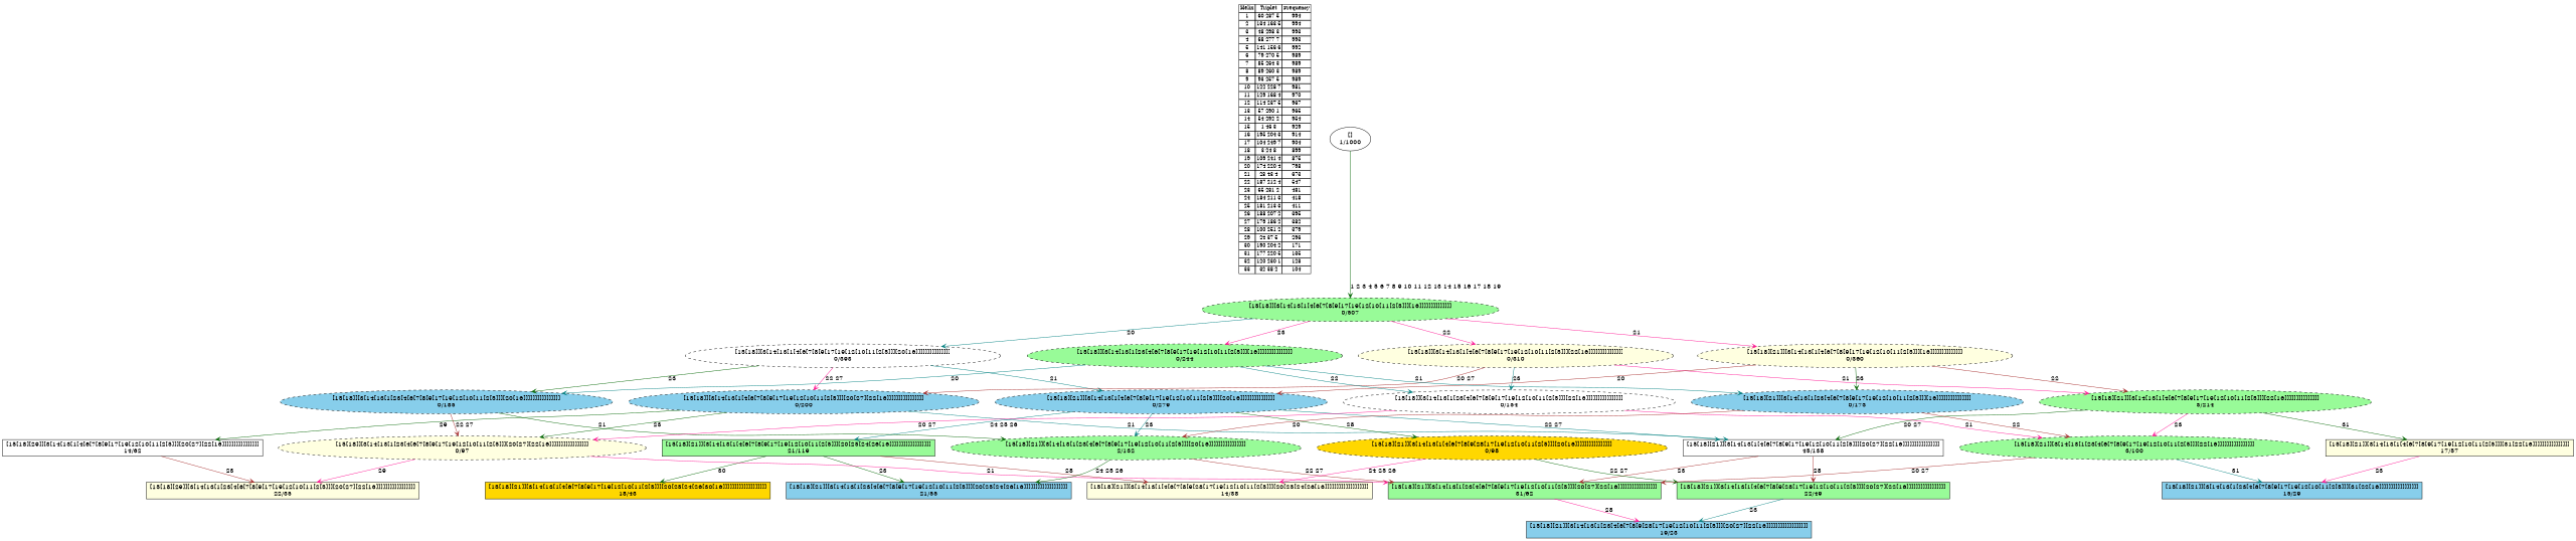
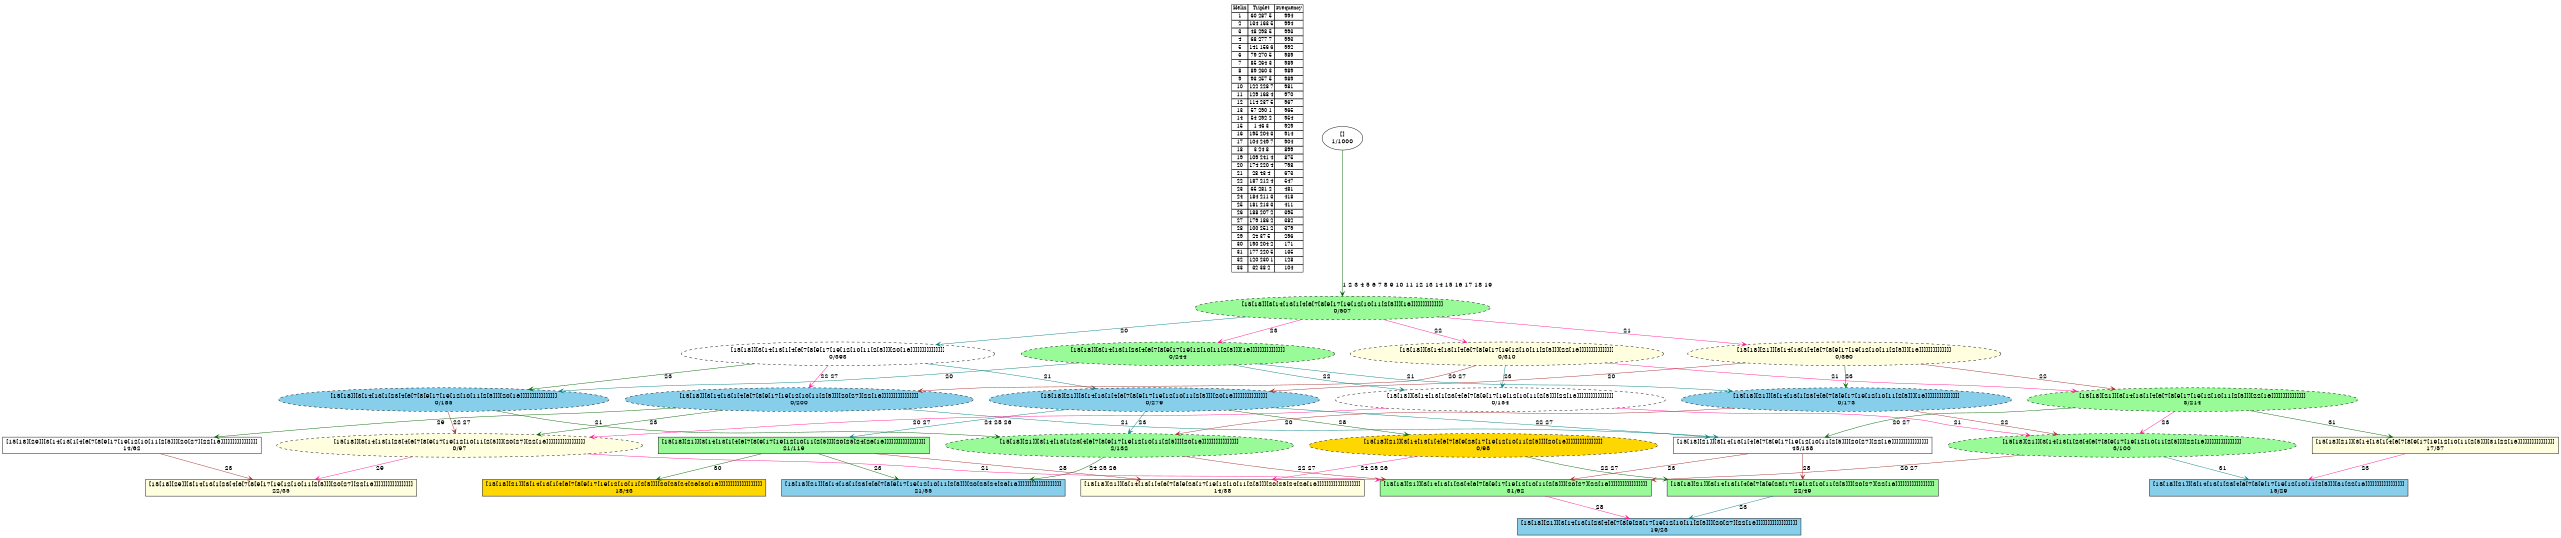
  digraph {
    nodesep=0.5
    node [style="dashed,filled" fillcolor=palegreen]
    edge [arrowhead=vee color=deeppink]
-   n1 [fontsize=11 label=< <table border="0" cellborder="1" cellspacing="0"><tr><td>Helix</td><td>Triplet</td><td>Frequency</td></tr> <tr><td>1</td><td>60 287 5</td><td>994</td></tr> <tr><td>2</td><td>134 163 5</td><td>994</td></tr> <tr><td>3</td><td>48 298 3</td><td>993</td></tr> <tr><td>4</td><td>68 277 7</td><td>993</td></tr> <tr><td>5</td><td>141 156 6</td><td>992</td></tr> <tr><td>6</td><td>79 270 5</td><td>989</td></tr> <tr><td>7</td><td>85 264 3</td><td>989</td></tr> <tr><td>8</td><td>89 260 3</td><td>989</td></tr> <tr><td>9</td><td>93 257 5</td><td>989</td></tr> <tr><td>10</td><td>122 228 7</td><td>981</td></tr> <tr><td>11</td><td>129 168 4</td><td>970</td></tr> <tr><td>12</td><td>114 237 5</td><td>967</td></tr> <tr><td>13</td><td>57 290 1</td><td>965</td></tr> <tr><td>14</td><td>54 292 2</td><td>954</td></tr> <tr><td>15</td><td>1 46 3</td><td>929</td></tr> <tr><td>16</td><td>195 204 3</td><td>914</td></tr> <tr><td>17</td><td>104 249 7</td><td>904</td></tr> <tr><td>18</td><td>3 24 8</td><td>899</td></tr> <tr><td>19</td><td>109 241 4</td><td>875</td></tr> <tr><td>20</td><td>174 220 4</td><td>798</td></tr> <tr><td>21</td><td>28 43 4</td><td>673</td></tr> <tr><td>22</td><td>187 212 4</td><td>547</td></tr> <tr><td>23</td><td>65 281 2</td><td>481</td></tr> <tr><td>24</td><td>184 211 3</td><td>418</td></tr> <tr><td>25</td><td>181 213 3</td><td>411</td></tr> <tr><td>26</td><td>188 207 2</td><td>395</td></tr> <tr><td>27</td><td>179 186 2</td><td>382</td></tr> <tr><td>28</td><td>100 251 2</td><td>379</td></tr> <tr><td>29</td><td>24 37 5</td><td>296</td></tr> <tr><td>30</td><td>190 204 2</td><td>171</td></tr> <tr><td>31</td><td>177 220 5</td><td>135</td></tr> <tr><td>32</td><td>120 230 1</td><td>128</td></tr> <tr><td>33</td><td>32 38 2</td><td>104</td></tr> </table>> shape=plaintext style="" fillcolor=""]
+   n1 [fontsize=11 label=< <table border="0" cellborder="1" cellspacing="0"><tr><td>Helix</td><td>Triplet</td><td>Frequency</td></tr> <tr><td>1</td><td>60 287 5</td><td>994</td></tr> <tr><td>2</td><td>134 163 5</td><td>994</td></tr> <tr><td>3</td><td>48 298 5</td><td>993</td></tr> <tr><td>4</td><td>68 277 7</td><td>993</td></tr> <tr><td>5</td><td>141 156 6</td><td>992</td></tr> <tr><td>6</td><td>79 270 5</td><td>989</td></tr> <tr><td>7</td><td>85 264 3</td><td>989</td></tr> <tr><td>8</td><td>89 260 3</td><td>989</td></tr> <tr><td>9</td><td>93 257 5</td><td>989</td></tr> <tr><td>10</td><td>122 228 7</td><td>981</td></tr> <tr><td>11</td><td>129 168 4</td><td>970</td></tr> <tr><td>12</td><td>114 237 5</td><td>967</td></tr> <tr><td>13</td><td>57 290 1</td><td>965</td></tr> <tr><td>14</td><td>54 292 2</td><td>954</td></tr> <tr><td>15</td><td>1 46 3</td><td>929</td></tr> <tr><td>16</td><td>195 204 3</td><td>914</td></tr> <tr><td>17</td><td>104 249 7</td><td>904</td></tr> <tr><td>18</td><td>3 24 8</td><td>899</td></tr> <tr><td>19</td><td>109 241 4</td><td>875</td></tr> <tr><td>20</td><td>174 220 4</td><td>798</td></tr> <tr><td>21</td><td>28 43 4</td><td>673</td></tr> <tr><td>22</td><td>187 212 4</td><td>547</td></tr> <tr><td>23</td><td>65 281 2</td><td>481</td></tr> <tr><td>24</td><td>184 211 3</td><td>418</td></tr> <tr><td>25</td><td>181 213 3</td><td>411</td></tr> <tr><td>26</td><td>188 207 2</td><td>395</td></tr> <tr><td>27</td><td>179 186 2</td><td>382</td></tr> <tr><td>28</td><td>100 251 2</td><td>379</td></tr> <tr><td>29</td><td>24 37 5</td><td>296</td></tr> <tr><td>30</td><td>190 204 2</td><td>171</td></tr> <tr><td>31</td><td>177 220 5</td><td>135</td></tr> <tr><td>32</td><td>120 230 1</td><td>128</td></tr> <tr><td>33</td><td>32 38 2</td><td>104</td></tr> </table>> shape=plaintext style="" fillcolor=""]
    n2 [label="[15[18][21]][3[14[13[1[4[6[7[8[9[17[19[12[10[11[2[5]]][20[27][22[16]]]]]]]]]]]]]]]]\n45/138" shape=box style=filled fillcolor=white]
    n3 [label="[15[18][21]][3[14[13[1[23[4[6[7[8[9[17[19[12[10[11[2[5]]][20[27][22[16]]]]]]]]]]]]]]]]]\n31/62" shape=box style=filled]
    n4 [label="[15[18][21]][3[14[13[1[4[6[7[8[9[28[17[19[12[10[11[2[5]]][20[27][22[16]]]]]]]]]]]]]]]]]\n22/49" shape=box style=filled]
    n5 [label="[15[18][21]][3[14[13[1[23[4[6[7[8[9[28[17[19[12[10[11[2[5]]][20[27][22[16]]]]]]]]]]]]]]]]]]\n19/23" shape=box style=filled fillcolor=skyblue]
    n6 [label="[15[18][29]][3[14[13[1[23[4[6[7[8[9[17[19[12[10[11[2[5]]][20[27][22[16]]]]]]]]]]]]]]]]]\n22/35" shape=box style=filled fillcolor=lightyellow]
    n7 [label="[15[18][21]][3[14[13[1[4[6[7[8[9[17[19[12[10[11[2[5]]][20[25[24[26[16]]]]]]]]]]]]]]]]]]\n21/119" shape=box style=filled]
    n8 [label="[15[18][21]][3[14[13[1[23[4[6[7[8[9[17[19[12[10[11[2[5]]][20[25[24[26[16]]]]]]]]]]]]]]]]]]]\n21/55" shape=box style=filled fillcolor=skyblue]
    n9 [label="[15[18][21]][3[14[13[1[4[6[7[8[9[17[19[12[10[11[2[5]]][20[25[24[26[30[16]]]]]]]]]]]]]]]]]]]\n18/43" shape=box style=filled fillcolor=gold]
    n10 [label="[15[18][21]][3[14[13[1[4[6[7[8[9[28[17[19[12[10[11[2[5]]][20[25[24[26[16]]]]]]]]]]]]]]]]]]]\n14/38" shape=box style=filled fillcolor=lightyellow]
    n11 [label="[15[18][21]][3[14[13[1[4[6[7[8[9[17[19[12[10[11[2[5]]][31[22[16]]]]]]]]]]]]]]]]\n17/57" shape=box style=filled fillcolor=lightyellow]
    n12 [label="[15[18][21]][3[14[13[1[23[4[6[7[8[9[17[19[12[10[11[2[5]]][31[22[16]]]]]]]]]]]]]]]]]\n15/29" shape=box style=filled fillcolor=skyblue]
    n13 [label="[15[18][29]][3[14[13[1[4[6[7[8[9[17[19[12[10[11[2[5]]][20[27][22[16]]]]]]]]]]]]]]]]\n14/62" shape=box style=filled fillcolor=white]
    n14 [label="[15[18]][3[14[13[1[4[6[7[8[9[17[19[12[10[11[2[5]]][20[27][22[16]]]]]]]]]]]]]]]]\n0/200" fillcolor=skyblue]
    n15 [label="[15[18]][3[14[13[1[23[4[6[7[8[9[17[19[12[10[11[2[5]]][20[27][22[16]]]]]]]]]]]]]]]]]\n0/97" fillcolor=lightyellow]
    n16 [label="[15[18][21]][3[14[13[1[4[6[7[8[9[17[19[12[10[11[2[5]]][20[16]]]]]]]]]]]]]]]\n0/279" fillcolor=skyblue]
    n17 [label="[15[18][21]][3[14[13[1[23[4[6[7[8[9[17[19[12[10[11[2[5]]][20[16]]]]]]]]]]]]]]]]\n2/132"]
    n18 [label="[15[18][21]][3[14[13[1[4[6[7[8[9[28[17[19[12[10[11[2[5]]][20[16]]]]]]]]]]]]]]]]\n0/98" fillcolor=gold]
    n19 [label="[15[18][21]][3[14[13[1[4[6[7[8[9[17[19[12[10[11[2[5]]][22[16]]]]]]]]]]]]]]]\n3/214"]
    n20 [label="[15[18][21]][3[14[13[1[23[4[6[7[8[9[17[19[12[10[11[2[5]]][22[16]]]]]]]]]]]]]]]]\n3/100"]
    n21 [label="[15[18]][3[14[13[1[4[6[7[8[9[17[19[12[10[11[2[5]]][20[16]]]]]]]]]]]]]]]\n0/393" fillcolor=white]
    n22 [label="[15[18]][3[14[13[1[23[4[6[7[8[9[17[19[12[10[11[2[5]]][20[16]]]]]]]]]]]]]]]]\n0/185" fillcolor=skyblue]
    n23 [label="[15[18]][3[14[13[1[4[6[7[8[9[17[19[12[10[11[2[5]]][22[16]]]]]]]]]]]]]]]\n0/310" fillcolor=lightyellow]
    n24 [label="[15[18]][3[14[13[1[23[4[6[7[8[9[17[19[12[10[11[2[5]]][22[16]]]]]]]]]]]]]]]]\n0/154" fillcolor=white]
    n25 [label="[15[18][21]][3[14[13[1[4[6[7[8[9[17[19[12[10[11[2[5]]][16]]]]]]]]]]]]]]\n0/360" fillcolor=lightyellow]
    n26 [label="[15[18][21]][3[14[13[1[23[4[6[7[8[9[17[19[12[10[11[2[5]]][16]]]]]]]]]]]]]]]\n0/173" fillcolor=skyblue]
    n27 [label="[15[18]][3[14[13[1[4[6[7[8[9[17[19[12[10[11[2[5]]][16]]]]]]]]]]]]]]\n0/507"]
    n28 [label="[15[18]][3[14[13[1[23[4[6[7[8[9[17[19[12[10[11[2[5]]][16]]]]]]]]]]]]]]]\n0/244"]
    n29 [label="[]\n1/1000" style=filled fillcolor=white]
    n2 -> n3 [label="23 " color=brown]
    n2 -> n4 [label="28 " color=brown]
    n3 -> n5 [label="28 "]
    n4 -> n5 [label="23 " color=teal]
    n7 -> n8 [label="23 " color=darkgreen]
    n7 -> n9 [label="30 " color=darkgreen]
    n7 -> n10 [label="28 " color=brown]
    n11 -> n12 [label="23 "]
    n13 -> n6 [label="23 " color=brown]
    n14 -> n2 [label="21 " color=teal]
    n14 -> n13 [label="29 " color=darkgreen]
    n14 -> n15 [label="23 " color=darkgreen]
    n15 -> n3 [label="21 "]
    n15 -> n6 [label="29 "]
    n16 -> n2 [label="22 27 " color=teal]
    n16 -> n7 [label="24 25 26 " color=teal]
    n16 -> n17 [label="23 " color=teal]
    n16 -> n18 [label="28 " color=darkgreen]
    n17 -> n3 [label="22 27 " color=brown]
    n17 -> n8 [label="24 25 26 " color=darkgreen]
    n18 -> n4 [label="22 27 " color=darkgreen]
    n18 -> n10 [label="24 25 26 "]
    n19 -> n2 [label="20 27 " color=darkgreen]
    n19 -> n11 [label="31 " color=darkgreen]
    n19 -> n20 [label="23 "]
    n20 -> n3 [label="20 27 " color=brown]
    n20 -> n12 [label="31 " color=teal]
    n21 -> n14 [label="22 27 "]
    n21 -> n16 [label="21 " color=teal]
    n21 -> n22 [label="23 " color=darkgreen]
    n22 -> n15 [label="22 27 " color=brown]
    n22 -> n17 [label="21 " color=darkgreen]
    n23 -> n14 [label="20 27 " color=brown]
    n23 -> n19 [label="21 "]
    n23 -> n24 [label="23 " color=teal]
    n24 -> n15 [label="20 27 "]
    n24 -> n20 [label="21 "]
    n25 -> n16 [label="20 " color=brown]
    n25 -> n19 [label="22 " color=brown]
    n25 -> n26 [label="23 " color=darkgreen]
    n26 -> n17 [label="20 " color=brown]
    n26 -> n20 [label="22 " color=brown]
    n27 -> n21 [label="20 " color=teal]
    n27 -> n23 [label="22 "]
    n27 -> n25 [label="21 "]
    n27 -> n28 [label="23 "]
    n28 -> n22 [label="20 " color=teal]
    n28 -> n24 [label="22 " color=teal]
    n28 -> n26 [label="21 " color=teal]
    n29 -> n27 [label="1 2 3 4 5 6 7 8 9 10 11 12 13 14 15 16 17 18 19 " color=darkgreen]
  }
